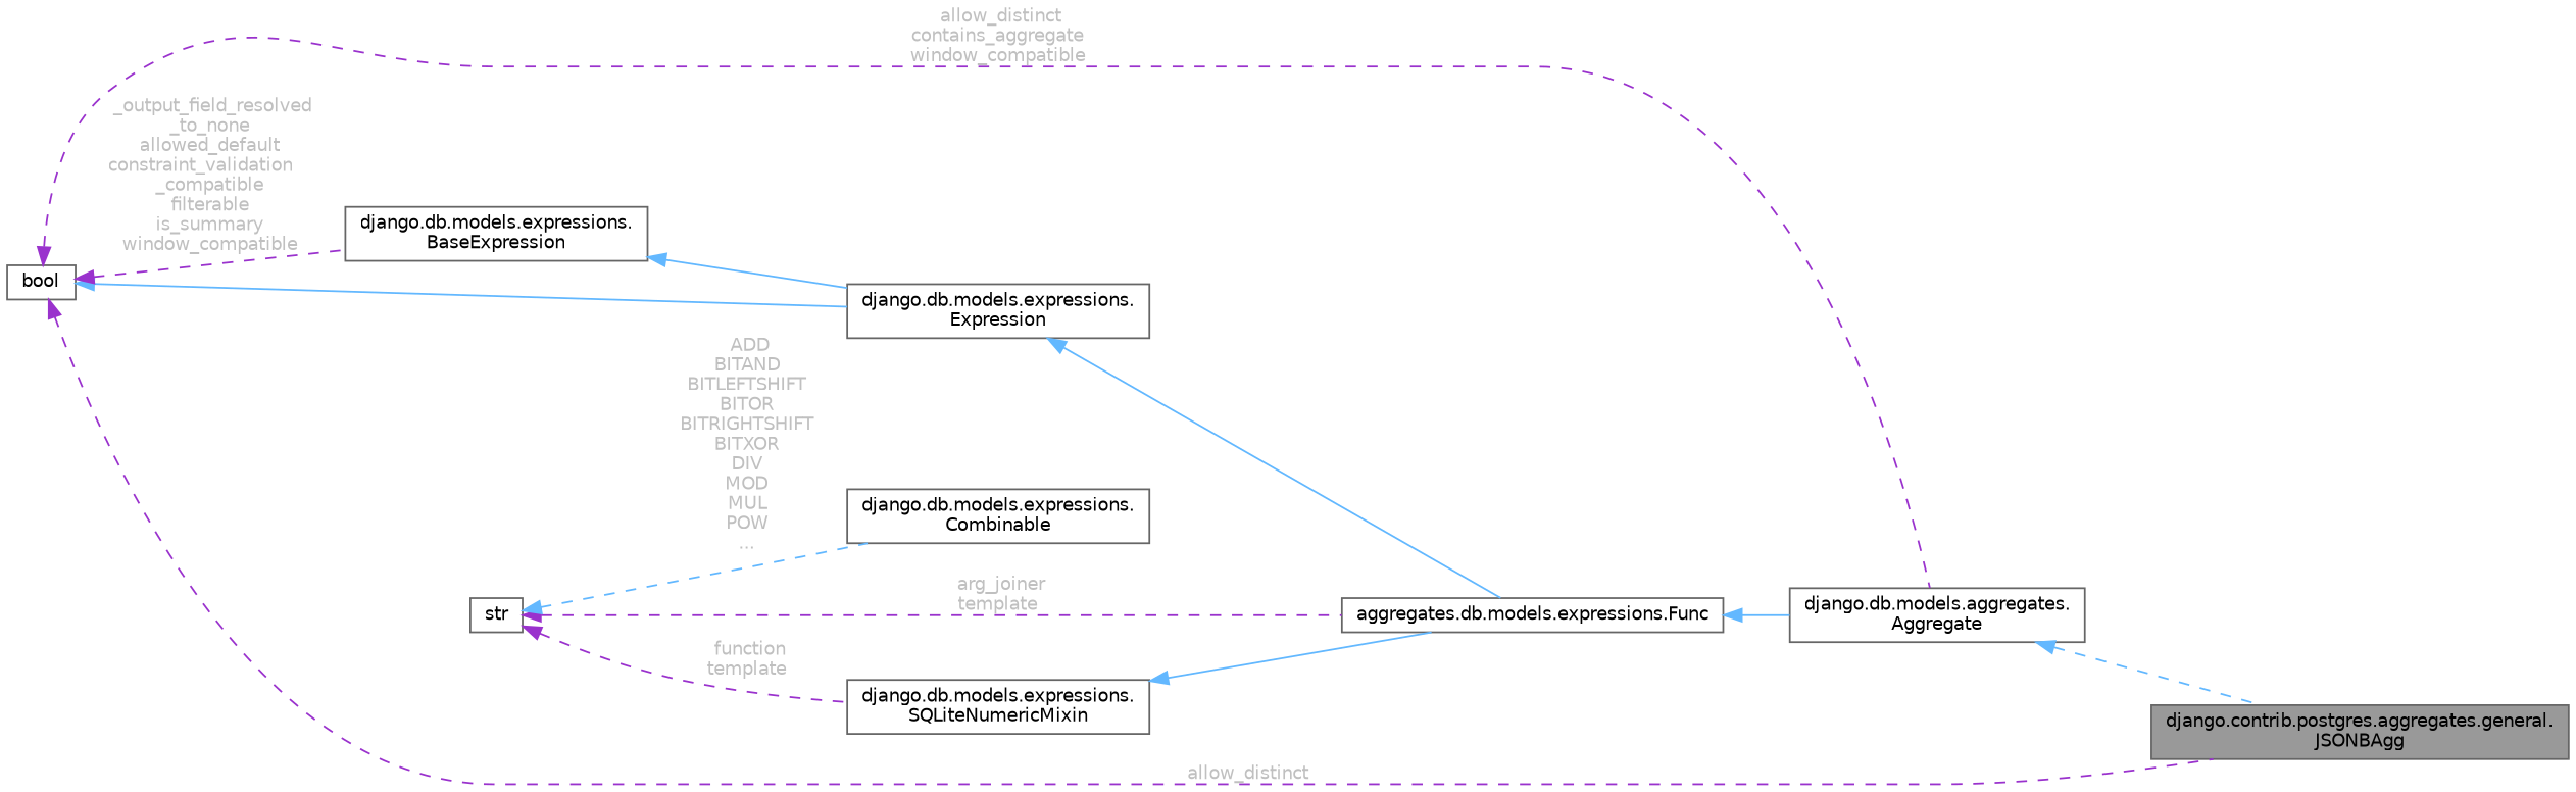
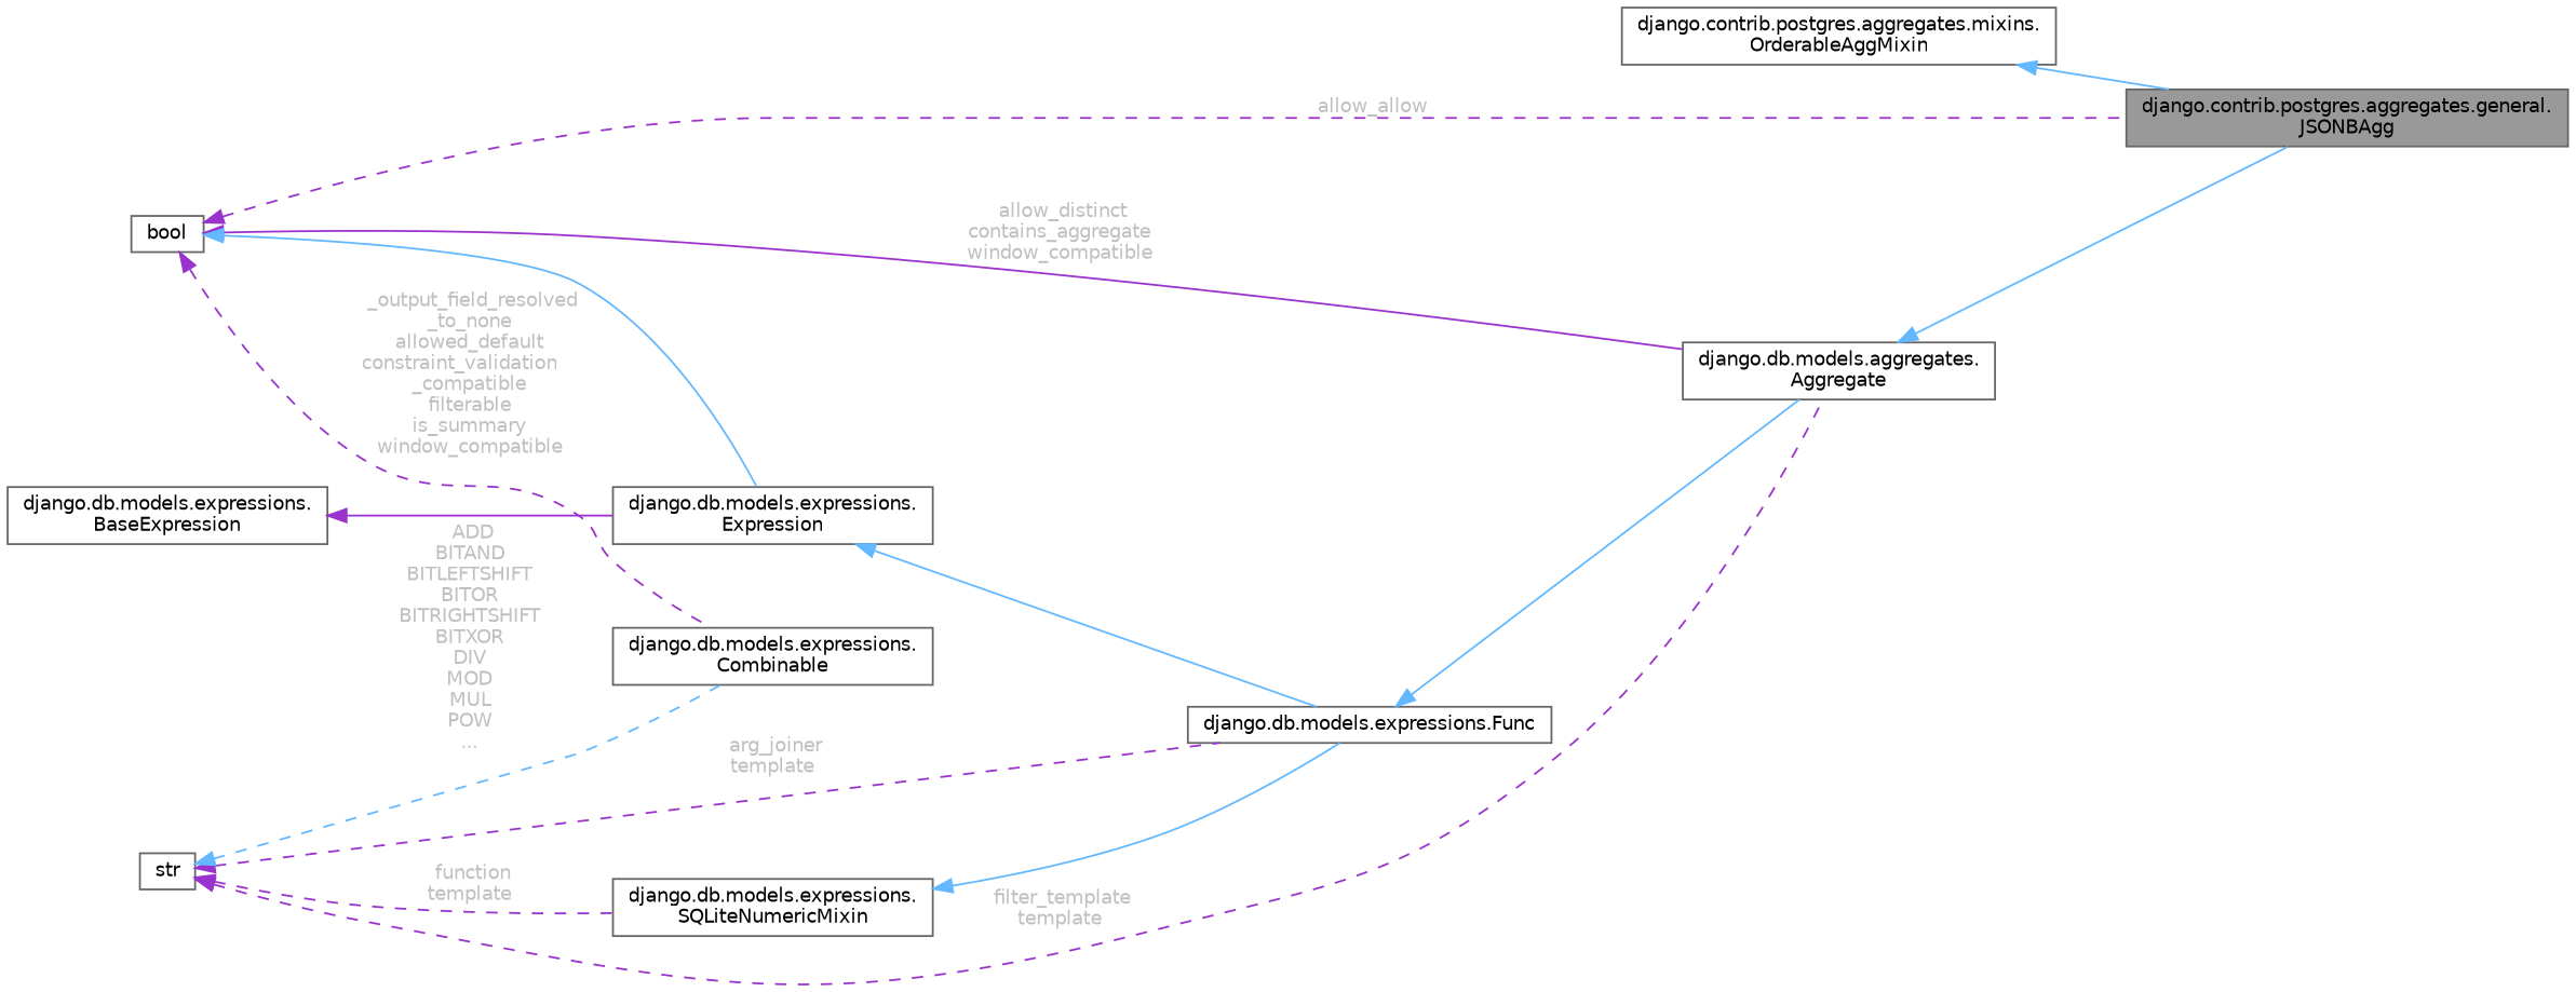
  digraph {
    rankdir=LR
    node [color=gray40 fillcolor=white fontname=Helvetica fontsize=10 shape=box style=filled]
    edge [color=steelblue1 dir=back fontname=Helvetica fontsize=10 labelfontname=Helvetica labelfontsize=10 style=solid]
    n1 [fillcolor=grey60 fontcolor=black height=0.2 label="django.contrib.postgres.aggregates.general.\lJSONBAgg" width=0.4]
+   n2 [height=0.2 label="django.contrib.postgres.aggregates.mixins.\lOrderableAggMixin" width=0.4]
    n3 [height=0.2 label="django.db.models.aggregates.\lAggregate" width=0.4]
-   n4 [height=0.2 label="aggregates.db.models.expressions.Func" width=0.4]
+   n4 [height=0.2 label="django.db.models.expressions.Func" width=0.4]
    n5 [height=0.2 label="django.db.models.expressions.\lSQLiteNumericMixin" width=0.4]
    n6 [height=0.2 label="django.db.models.expressions.\lExpression" width=0.4]
    n7 [height=0.2 label="django.db.models.expressions.\lBaseExpression" width=0.4]
    n8 [height=0.2 label=bool width=0.4]
    n9 [height=0.2 label="django.db.models.expressions.\lCombinable" width=0.4]
    n10 [height=0.2 label=str width=0.4]
-   n3 -> n1 [style=dashed]
+   n2 -> n1
+   n3 -> n1
    n4 -> n3
    n5 -> n4
    n6 -> n4
-   n7 -> n6
-   n8 -> n1 [color=darkorchid3 fontcolor=grey label=" allow_distinct" style=dashed]
-   n8 -> n3 [color=darkorchid3 fontcolor=grey label=" allow_distinct\ncontains_aggregate\nwindow_compatible" style=dashed]
+   n7 -> n6 [color=darkorchid3]
+   n8 -> n1 [color=darkorchid3 fontcolor=grey label=" allow_allow" style=dashed]
+   n8 -> n3 [color=darkorchid3 fontcolor=grey label=" allow_distinct\ncontains_aggregate\nwindow_compatible"]
    n8 -> n6
-   n8 -> n7 [color=darkorchid3 fontcolor=grey label=" _output_field_resolved\l_to_none\nallowed_default\nconstraint_validation\l_compatible\nfilterable\nis_summary\nwindow_compatible" style=dashed]
+   n8 -> n9 [color=darkorchid3 fontcolor=grey label=" _output_field_resolved\l_to_none\nallowed_default\nconstraint_validation\l_compatible\nfilterable\nis_summary\nwindow_compatible" style=dashed]
+   n10 -> n3 [color=darkorchid3 fontcolor=grey label=" filter_template\ntemplate" style=dashed]
    n10 -> n4 [color=darkorchid3 fontcolor=grey label=" arg_joiner\ntemplate" style=dashed]
    n10 -> n5 [color=darkorchid3 fontcolor=grey label=" function\ntemplate" style=dashed]
    n10 -> n9 [fontcolor=grey label=" ADD\nBITAND\nBITLEFTSHIFT\nBITOR\nBITRIGHTSHIFT\nBITXOR\nDIV\nMOD\nMUL\nPOW\n..." style=dashed]
  }
